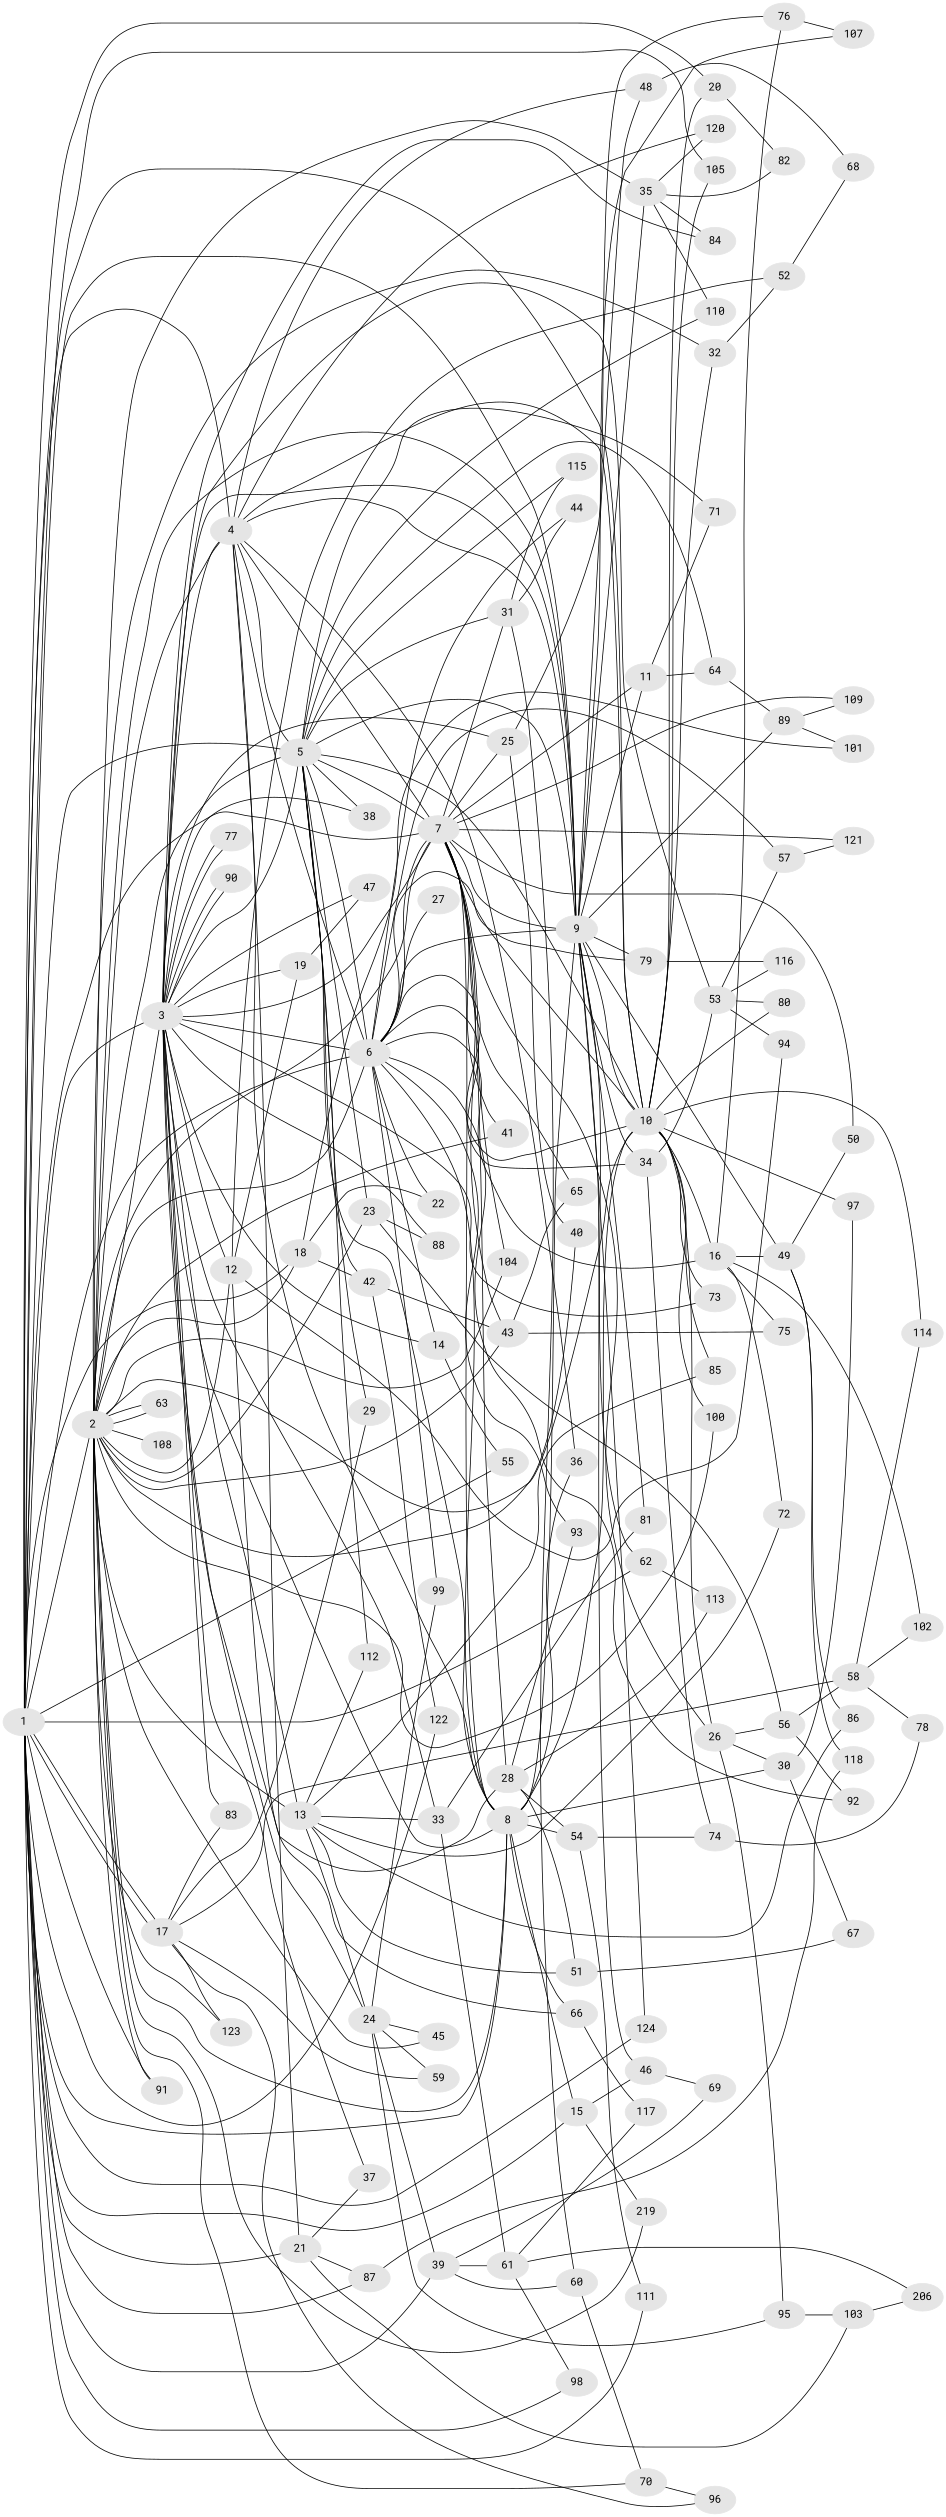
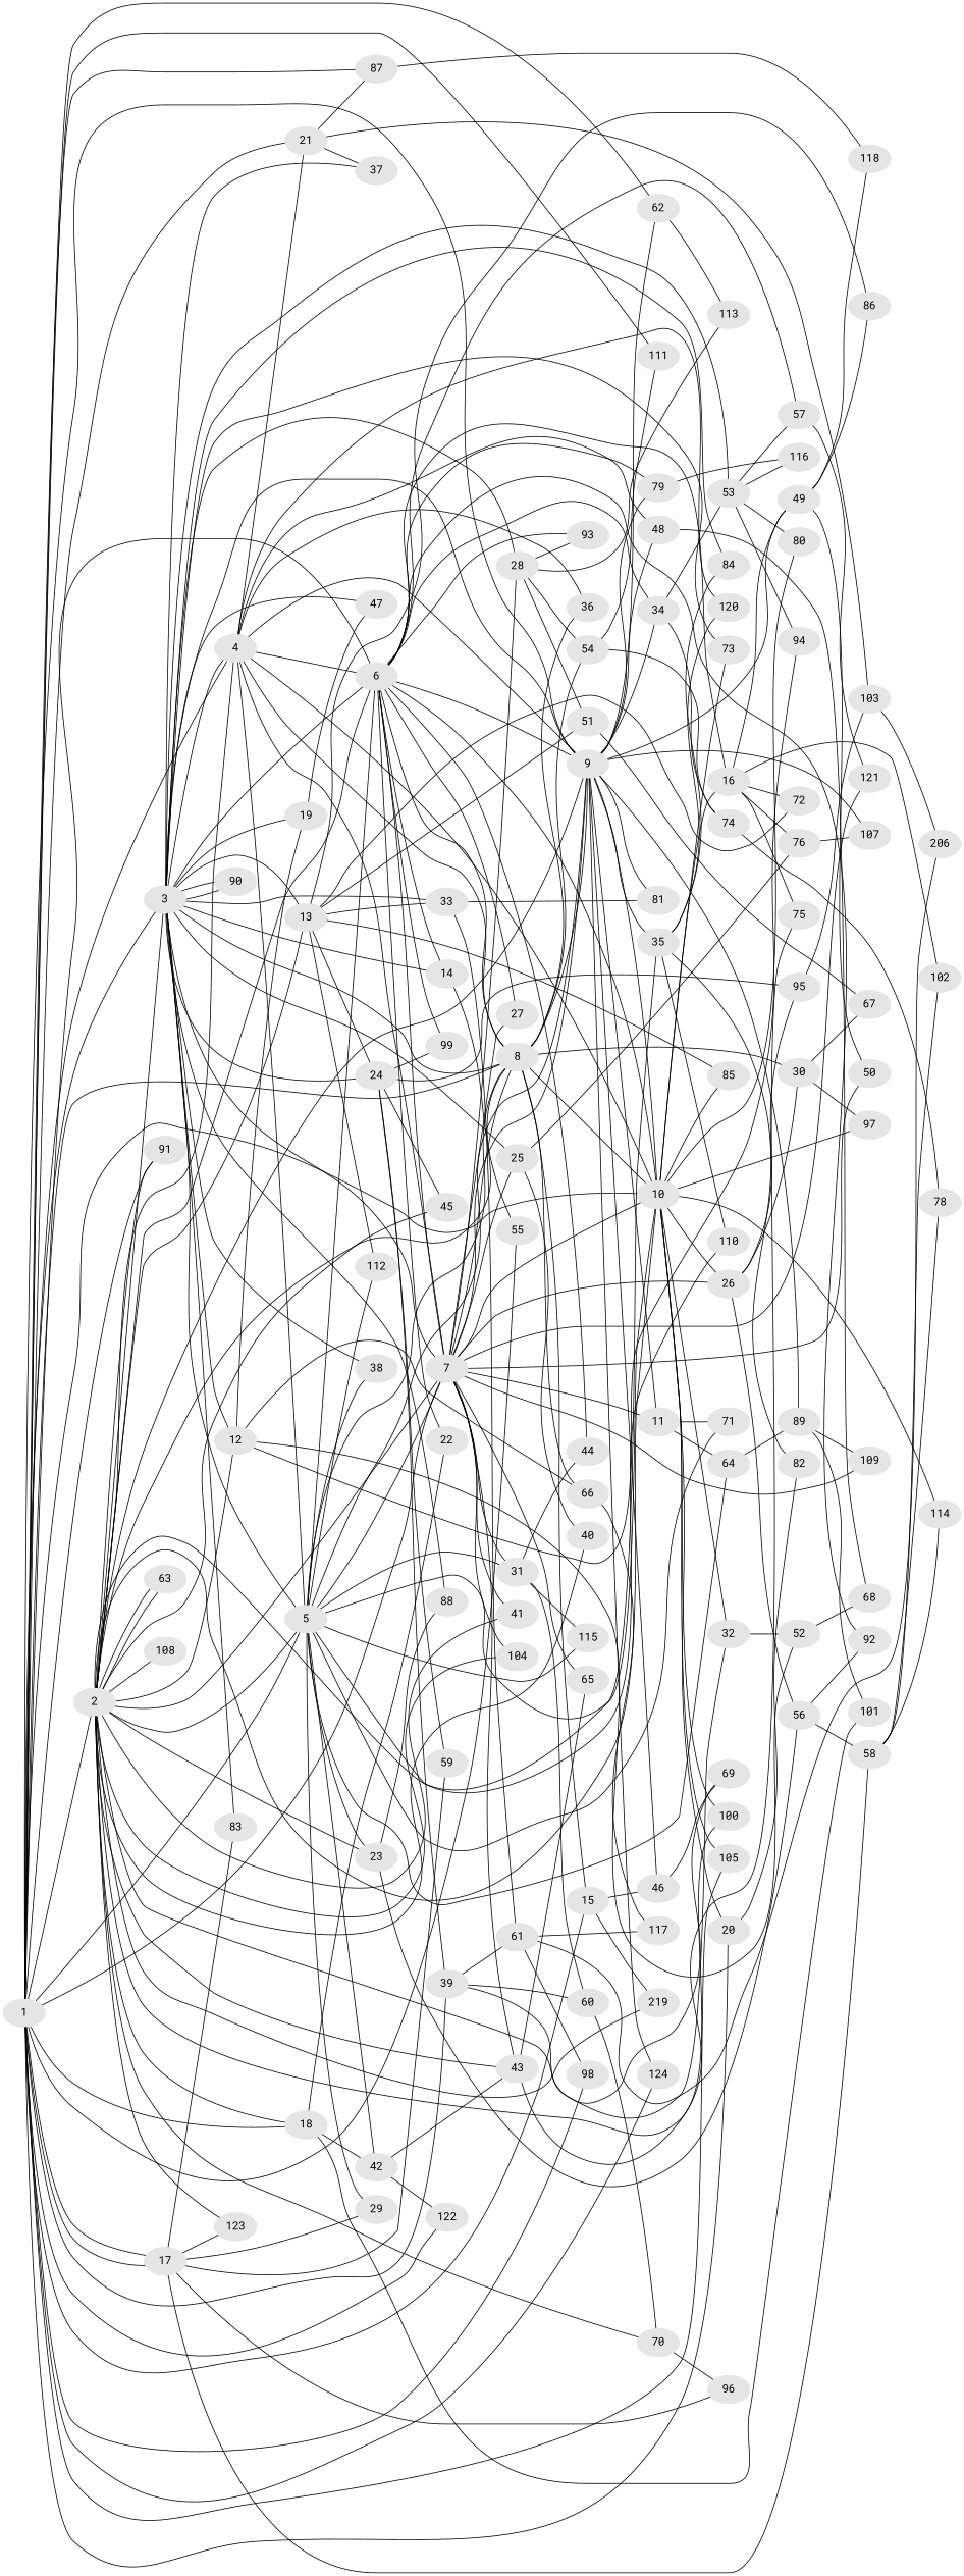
  graph {
    fontname="Roboto Mono"
    rankdir=LR
    node [color=gray90 fontname="Roboto Mono" style=filled]
    edge [fontname="Roboto Mono"]
    1
    2
    3
    4
    5
    6
    7
    8
    9
    10
    15
    17
    18
    20
    21
    39
    55
    62
    87
    91
    98
    105
    111
    122
    124
    12
    13
    23
    32
    35
    40
    41
    43
    45
    63
    70
    100
    104
    108
    n40 [label=219]
    123
    14
    19
    24
    25
    28
    33
    37
    38
    47
    53
    73
-   77
    83
    84
    88
    90
    36
    48
    120
    29
    31
    42
    64
    71
    110
    112
    115
    16
    22
    27
    34
    44
    57
    79
    92
    93
    99
    11
    26
    50
    65
    109
    121
    30
    54
    66
    46
    49
    81
    89
    107
    80
    85
    97
    114
    58
    59
    96
    101
    82
    103
    60
    61
    69
    113
    118
    52
    94
    51
    72
    86
    56
    75
    95
    76
    116
    68
    102
    74
    67
    117
    78
    n124 [label=206]
    1 -- 2
    1 -- 3
    1 -- 4
    1 -- 5
    1 -- 6
    1 -- 7
    1 -- 8
    1 -- 9
    1 -- 10
    1 -- 15
    1 -- 17
    1 -- 17
    1 -- 18
    1 -- 20
    1 -- 21
    1 -- 39
    1 -- 55
    1 -- 62
    1 -- 87
    1 -- 91
    1 -- 98
    1 -- 105
    1 -- 111
    1 -- 122
    1 -- 124
    2 -- 3
    2 -- 4
    2 -- 5
    2 -- 6
    2 -- 7
    2 -- 8
    2 -- 9
    2 -- 10
    2 -- 18
    2 -- 91
    2 -- 12
    2 -- 13
    2 -- 23
    2 -- 32
    2 -- 35
    2 -- 40
    2 -- 41
    2 -- 43
    2 -- 45
    2 -- 63
    2 -- 63
    2 -- 70
    2 -- 100
    2 -- 104
    2 -- 108
    2 -- n40
    2 -- 123
    3 -- 4
    3 -- 5
    3 -- 6
    3 -- 7
    3 -- 8
    3 -- 9
    3 -- 12
    3 -- 13
    3 -- 14
    3 -- 19
    3 -- 24
    3 -- 25
    3 -- 28
    3 -- 33
    3 -- 37
    3 -- 38
    3 -- 47
    3 -- 53
    3 -- 73
-   3 -- 77
-   3 -- 77
    3 -- 83
    3 -- 84
    3 -- 88
    3 -- 90
    3 -- 90
    4 -- 5
    4 -- 6
    4 -- 7
    4 -- 8
    4 -- 9
    4 -- 10
    4 -- 21
    4 -- 36
    4 -- 48
    4 -- 120
    5 -- 6
    5 -- 7
    5 -- 8
    5 -- 9
    5 -- 10
    5 -- 23
    5 -- 38
    5 -- 29
    5 -- 31
    5 -- 42
    5 -- 64
    5 -- 71
    5 -- 110
    5 -- 112
    5 -- 115
    6 -- 7
    6 -- 8
    6 -- 9
    6 -- 10
    6 -- 14
    6 -- 16
    6 -- 22
    6 -- 27
    6 -- 34
    6 -- 44
    6 -- 57
    6 -- 79
    6 -- 92
    6 -- 93
    6 -- 99
    7 -- 8
    7 -- 9
    7 -- 10
    7 -- 41
    7 -- 43
    7 -- 104
    7 -- 25
    7 -- 28
    7 -- 31
+   7 -- 27
    7 -- 11
    7 -- 26
    7 -- 50
    7 -- 65
    7 -- 109
    7 -- 121
    8 -- 9
    8 -- 10
    8 -- 15
    8 -- 36
    8 -- 30
    8 -- 54
    8 -- 66
    9 -- 10
    9 -- 62
    9 -- 124
    9 -- 35
    9 -- 48
    9 -- 34
    9 -- 79
    9 -- 11
    9 -- 46
    9 -- 49
    9 -- 81
    9 -- 89
    9 -- 107
    10 -- 20
    10 -- 105
    10 -- 32
    10 -- 100
    10 -- 73
    10 -- 16
    10 -- 26
    10 -- 80
    10 -- 85
    10 -- 97
    10 -- 114
    15 -- n40
    15 -- 46
    17 -- 123
    17 -- 83
    17 -- 29
    17 -- 58
    17 -- 59
    17 -- 96
    18 -- 42
    18 -- 22
    18 -- 101
    20 -- 82
    21 -- 87
    21 -- 37
    21 -- 103
    39 -- 60
    39 -- 61
    39 -- 69
    62 -- 113
    87 -- 118
    12 -- 19
    12 -- 66
    12 -- 52
    12 -- 94
    13 -- 24
    13 -- 33
    13 -- 112
    13 -- 85
    13 -- 51
    13 -- 72
    13 -- 86
    23 -- 88
    23 -- 56
    32 -- 52
    35 -- 84
    35 -- 120
    35 -- 110
    35 -- 82
    43 -- 65
    43 -- 75
    70 -- 96
    14 -- 55
    19 -- 47
    24 -- 39
    24 -- 45
    24 -- 99
    24 -- 59
    24 -- 95
    25 -- 40
    25 -- 76
    28 -- 93
    28 -- 54
    28 -- 113
    28 -- 51
    33 -- 81
    33 -- 61
    53 -- 57
    53 -- 80
    53 -- 94
    53 -- 116
    48 -- 68
    31 -- 115
    31 -- 44
    31 -- 60
    42 -- 122
    42 -- 43
    64 -- 89
    16 -- 49
    16 -- 72
    16 -- 75
    16 -- 76
    16 -- 102
    34 -- 53
    34 -- 74
    57 -- 121
    79 -- 116
    11 -- 64
    11 -- 71
    26 -- 30
    26 -- 56
    26 -- 95
    30 -- 97
    30 -- 67
    54 -- 111
    54 -- 74
    66 -- 117
    46 -- 69
    49 -- 50
    49 -- 118
    49 -- 86
    89 -- 109
    89 -- 101
    58 -- 114
    58 -- 102
    58 -- 78
    103 -- n124
    60 -- 70
    61 -- 98
    61 -- 117
    61 -- n124
    52 -- 68
    51 -- 67
    56 -- 92
    56 -- 58
    95 -- 103
    76 -- 107
    74 -- 78
  }
